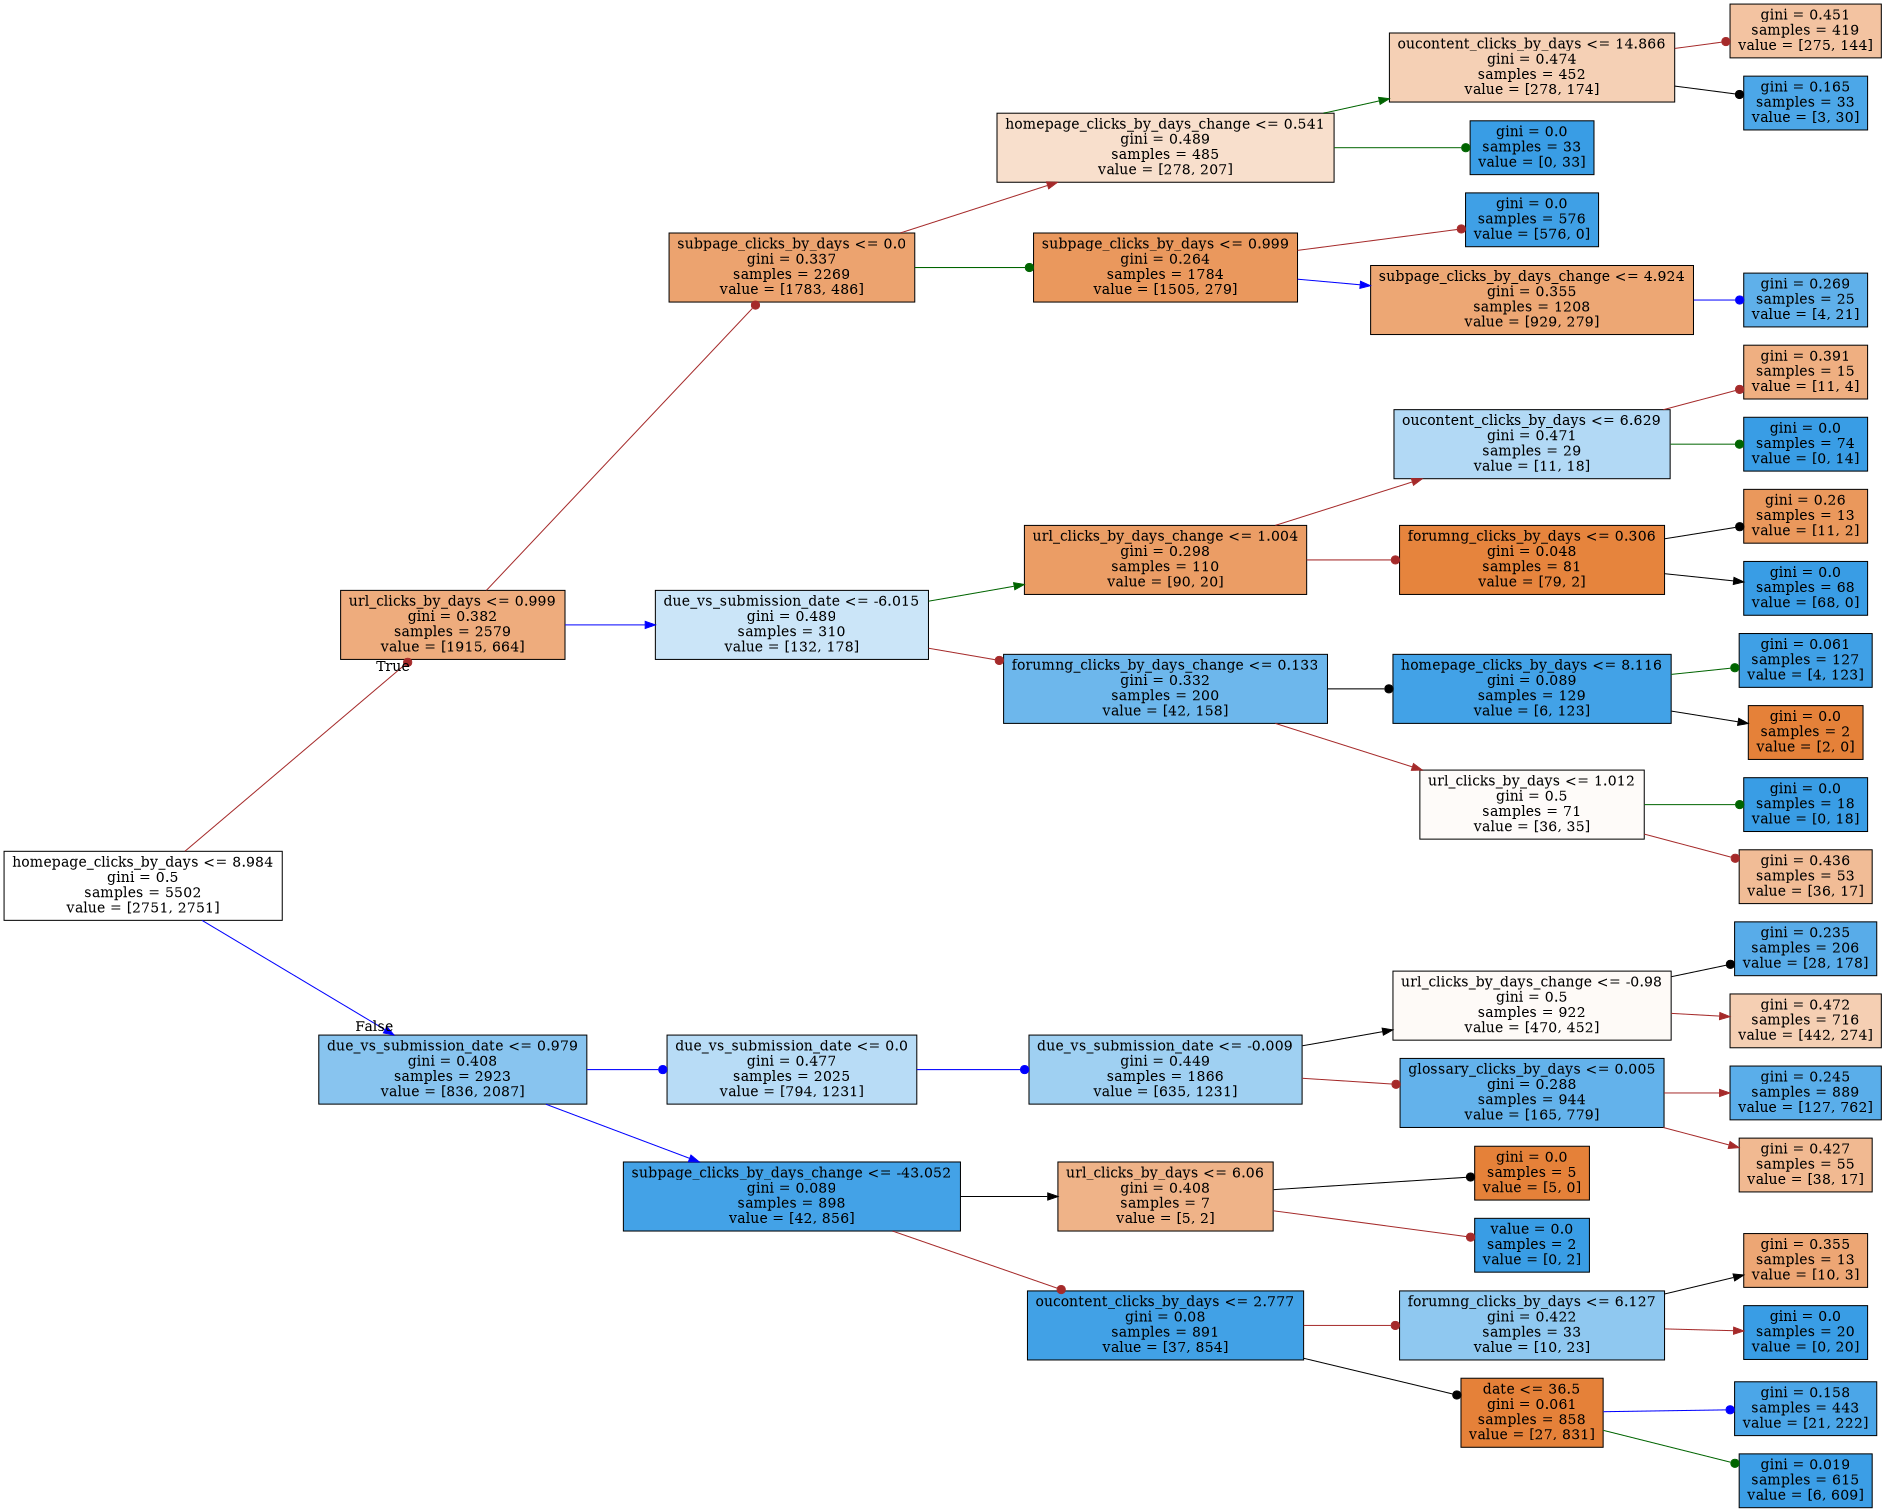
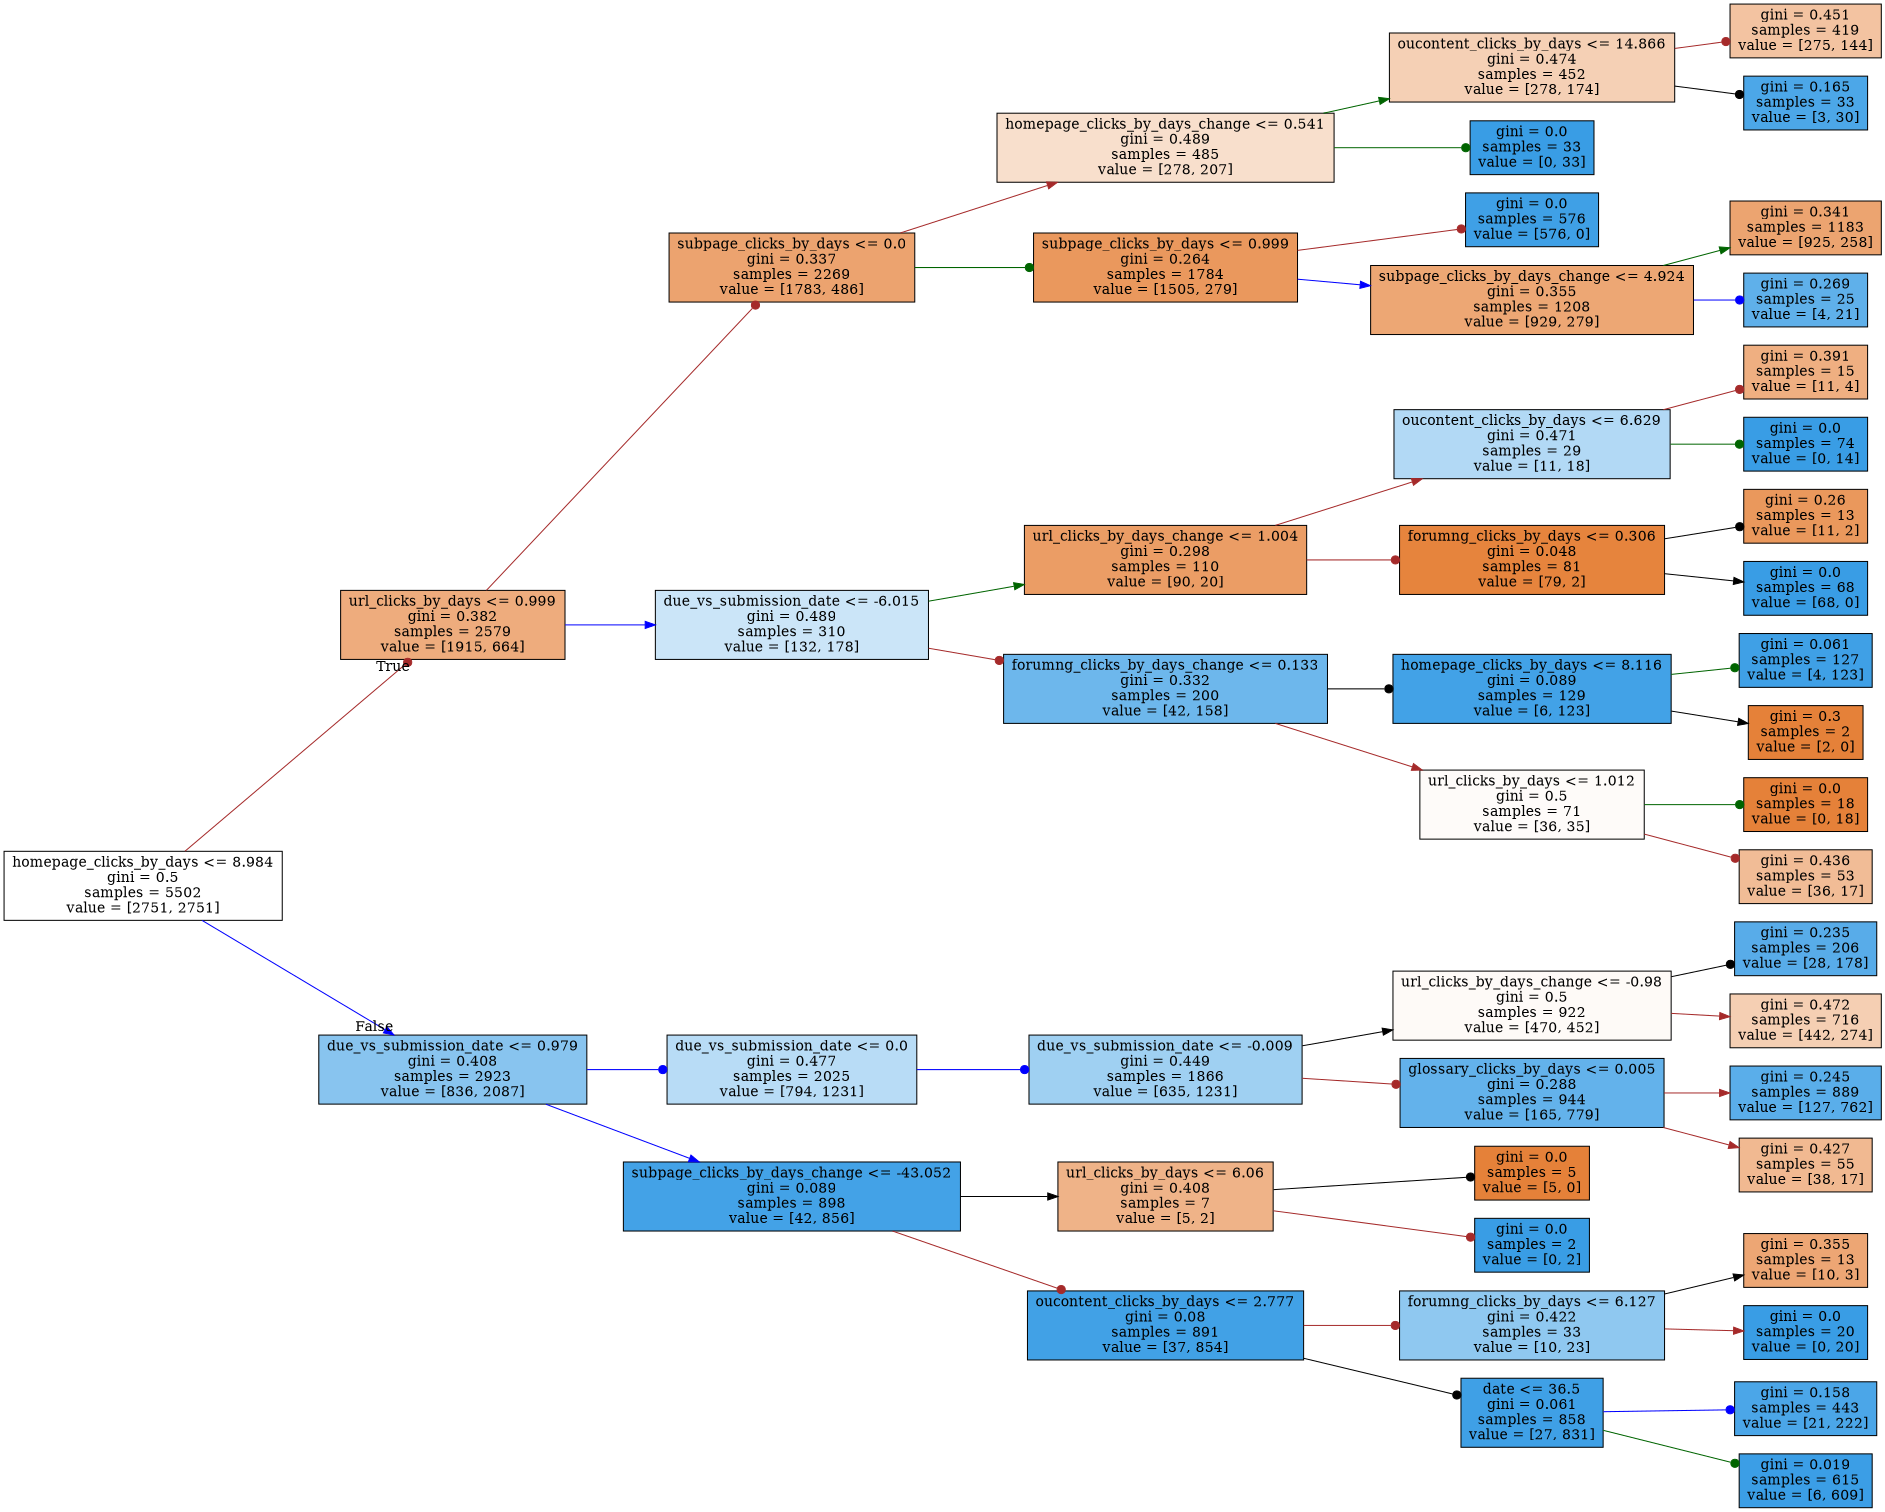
  digraph {
    rankdir=LR
    node [color=black fillcolor="#399de5ff" shape=box style=filled]
    edge [arrowhead=dot color=brown]
    n1 [fillcolor="#e5813900" label="homepage_clicks_by_days <= 8.984\ngini = 0.5\nsamples = 5502\nvalue = [2751, 2751]"]
    n2 [fillcolor="#e58139a7" label="url_clicks_by_days <= 0.999\ngini = 0.382\nsamples = 2579\nvalue = [1915, 664]"]
    n3 [fillcolor="#399de599" label="due_vs_submission_date <= 0.979\ngini = 0.408\nsamples = 2923\nvalue = [836, 2087]"]
    n4 [fillcolor="#e58139b9" label="subpage_clicks_by_days <= 0.0\ngini = 0.337\nsamples = 2269\nvalue = [1783, 486]"]
    n5 [fillcolor="#399de542" label="due_vs_submission_date <= -6.015\ngini = 0.489\nsamples = 310\nvalue = [132, 178]"]
    n6 [fillcolor="#399de55b" label="due_vs_submission_date <= 0.0\ngini = 0.477\nsamples = 2025\nvalue = [794, 1231]"]
    n7 [fillcolor="#399de5f2" label="subpage_clicks_by_days_change <= -43.052\ngini = 0.089\nsamples = 898\nvalue = [42, 856]"]
    n8 [fillcolor="#e5813941" label="homepage_clicks_by_days_change <= 0.541\ngini = 0.489\nsamples = 485\nvalue = [278, 207]"]
    n9 [fillcolor="#e58139d0" label="subpage_clicks_by_days <= 0.999\ngini = 0.264\nsamples = 1784\nvalue = [1505, 279]"]
    n10 [fillcolor="#e58139c6" label="url_clicks_by_days_change <= 1.004\ngini = 0.298\nsamples = 110\nvalue = [90, 20]"]
    n11 [fillcolor="#399de5bb" label="forumng_clicks_by_days_change <= 0.133\ngini = 0.332\nsamples = 200\nvalue = [42, 158]"]
    n12 [fillcolor="#e581395f" label="oucontent_clicks_by_days <= 14.866\ngini = 0.474\nsamples = 452\nvalue = [278, 174]"]
    n13 [label="gini = 0.0\nsamples = 33\nvalue = [0, 33]"]
    n14 [fillcolor="#399de5f7" label="gini = 0.0\nsamples = 576\nvalue = [576, 0]"]
    n15 [fillcolor="#e58139b2" label="subpage_clicks_by_days_change <= 4.924\ngini = 0.355\nsamples = 1208\nvalue = [929, 279]"]
    n16 [fillcolor="#e5813979" label="gini = 0.451\nsamples = 419\nvalue = [275, 144]"]
    n17 [fillcolor="#399de5e6" label="gini = 0.165\nsamples = 33\nvalue = [3, 30]"]
+   n18 [fillcolor="#e58139b8" label="gini = 0.341\nsamples = 1183\nvalue = [925, 258]"]
    n19 [fillcolor="#399de5ce" label="gini = 0.269\nsamples = 25\nvalue = [4, 21]"]
    n20 [fillcolor="#399de563" label="oucontent_clicks_by_days <= 6.629\ngini = 0.471\nsamples = 29\nvalue = [11, 18]"]
    n21 [fillcolor="#e58139f9" label="forumng_clicks_by_days <= 0.306\ngini = 0.048\nsamples = 81\nvalue = [79, 2]"]
    n22 [fillcolor="#399de5f3" label="homepage_clicks_by_days <= 8.116\ngini = 0.089\nsamples = 129\nvalue = [6, 123]"]
    n23 [fillcolor="#e5813907" label="url_clicks_by_days <= 1.012\ngini = 0.5\nsamples = 71\nvalue = [36, 35]"]
    n24 [fillcolor="#e58139a2" label="gini = 0.391\nsamples = 15\nvalue = [11, 4]"]
    n25 [label="gini = 0.0\nsamples = 74\nvalue = [0, 14]"]
    n26 [fillcolor="#e58139d1" label="gini = 0.26\nsamples = 13\nvalue = [11, 2]"]
    n27 [label="gini = 0.0\nsamples = 68\nvalue = [68, 0]"]
    n28 [fillcolor="#399de5f7" label="gini = 0.061\nsamples = 127\nvalue = [4, 123]"]
-   n29 [fillcolor="#e58139ff" label="gini = 0.0\nsamples = 2\nvalue = [2, 0]"]
-   n30 [label="gini = 0.0\nsamples = 18\nvalue = [0, 18]"]
+   n29 [fillcolor="#e58139ff" label="gini = 0.3\nsamples = 2\nvalue = [2, 0]"]
+   n30 [fillcolor="#e58139ff" label="gini = 0.0\nsamples = 18\nvalue = [0, 18]"]
    n31 [fillcolor="#e5813987" label="gini = 0.436\nsamples = 53\nvalue = [36, 17]"]
    n32 [fillcolor="#399de57b" label="due_vs_submission_date <= -0.009\ngini = 0.449\nsamples = 1866\nvalue = [635, 1231]"]
    n33 [fillcolor="#e5813999" label="url_clicks_by_days <= 6.06\ngini = 0.408\nsamples = 7\nvalue = [5, 2]"]
    n34 [fillcolor="#399de5f4" label="oucontent_clicks_by_days <= 2.777\ngini = 0.08\nsamples = 891\nvalue = [37, 854]"]
    n35 [fillcolor="#e581390a" label="url_clicks_by_days_change <= -0.98\ngini = 0.5\nsamples = 922\nvalue = [470, 452]"]
    n36 [fillcolor="#399de5c9" label="glossary_clicks_by_days <= 0.005\ngini = 0.288\nsamples = 944\nvalue = [165, 779]"]
    n37 [fillcolor="#399de5d7" label="gini = 0.235\nsamples = 206\nvalue = [28, 178]"]
    n38 [fillcolor="#e5813961" label="gini = 0.472\nsamples = 716\nvalue = [442, 274]"]
    n39 [fillcolor="#399de5d4" label="gini = 0.245\nsamples = 889\nvalue = [127, 762]"]
    n40 [fillcolor="#e581398d" label="gini = 0.427\nsamples = 55\nvalue = [38, 17]"]
    n41 [fillcolor="#e58139ff" label="gini = 0.0\nsamples = 5\nvalue = [5, 0]"]
-   n42 [label="value = 0.0\nsamples = 2\nvalue = [0, 2]"]
+   n42 [label="gini = 0.0\nsamples = 2\nvalue = [0, 2]"]
    n43 [fillcolor="#399de590" label="forumng_clicks_by_days <= 6.127\ngini = 0.422\nsamples = 33\nvalue = [10, 23]"]
-   n44 [fillcolor="#e58139ff" label="date <= 36.5\ngini = 0.061\nsamples = 858\nvalue = [27, 831]"]
+   n44 [fillcolor="#399de5f7" label="date <= 36.5\ngini = 0.061\nsamples = 858\nvalue = [27, 831]"]
    n45 [fillcolor="#e58139b3" label="gini = 0.355\nsamples = 13\nvalue = [10, 3]"]
    n46 [label="gini = 0.0\nsamples = 20\nvalue = [0, 20]"]
    n47 [fillcolor="#399de5e7" label="gini = 0.158\nsamples = 443\nvalue = [21, 222]"]
    n48 [fillcolor="#399de5fc" label="gini = 0.019\nsamples = 615\nvalue = [6, 609]"]
    n1 -> n2 [headlabel=True labelangle=45 labeldistance=2.5]
    n1 -> n3 [arrowhead=normal color=blue headlabel=False labelangle=-45 labeldistance=2.5]
    n2 -> n4
    n2 -> n5 [arrowhead=normal color=blue]
    n3 -> n6 [color=blue]
    n3 -> n7 [arrowhead=normal color=blue]
    n4 -> n8 [arrowhead=normal]
    n4 -> n9 [color=darkgreen]
    n5 -> n10 [arrowhead=normal color=darkgreen]
    n5 -> n11
    n6 -> n32 [color=blue]
    n7 -> n33 [arrowhead=normal color=black]
    n7 -> n34
    n8 -> n12 [arrowhead=normal color=darkgreen]
    n8 -> n13 [color=darkgreen]
    n9 -> n14
    n9 -> n15 [arrowhead=normal color=blue]
    n10 -> n20 [arrowhead=normal]
    n10 -> n21
    n11 -> n22 [color=black]
    n11 -> n23 [arrowhead=normal]
    n12 -> n16
    n12 -> n17 [color=black]
+   n15 -> n18 [arrowhead=normal color=darkgreen]
    n15 -> n19 [color=blue]
    n20 -> n24
    n20 -> n25 [color=darkgreen]
    n21 -> n26 [color=black]
    n21 -> n27 [arrowhead=normal color=black]
    n22 -> n28 [color=darkgreen]
    n22 -> n29 [arrowhead=normal color=black]
    n23 -> n30 [color=darkgreen]
    n23 -> n31
    n32 -> n35 [arrowhead=normal color=black]
    n32 -> n36
    n33 -> n41 [color=black]
    n33 -> n42
    n34 -> n43
    n34 -> n44 [color=black]
    n35 -> n37 [color=black]
    n35 -> n38 [arrowhead=normal]
    n36 -> n39 [arrowhead=normal]
    n36 -> n40 [arrowhead=normal]
    n43 -> n45 [arrowhead=normal color=black]
    n43 -> n46 [arrowhead=normal]
    n44 -> n47 [color=blue]
    n44 -> n48 [color=darkgreen]
  }
